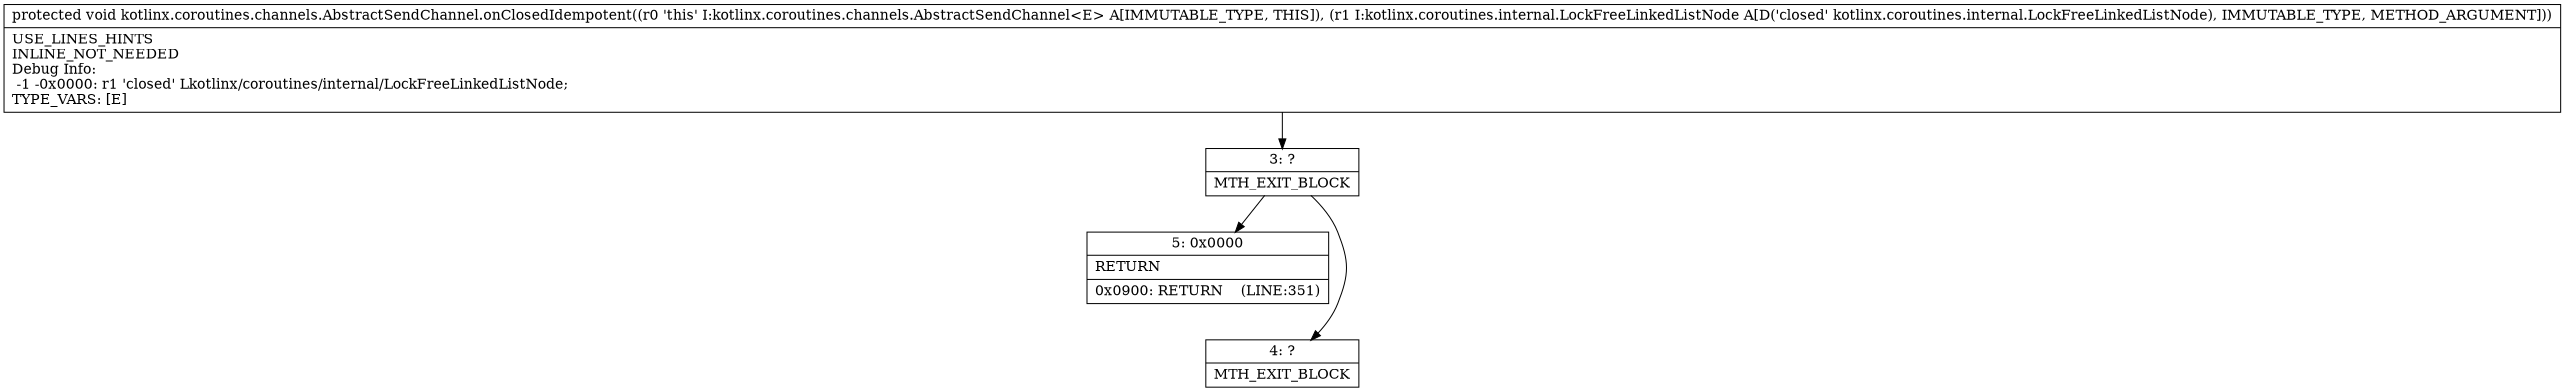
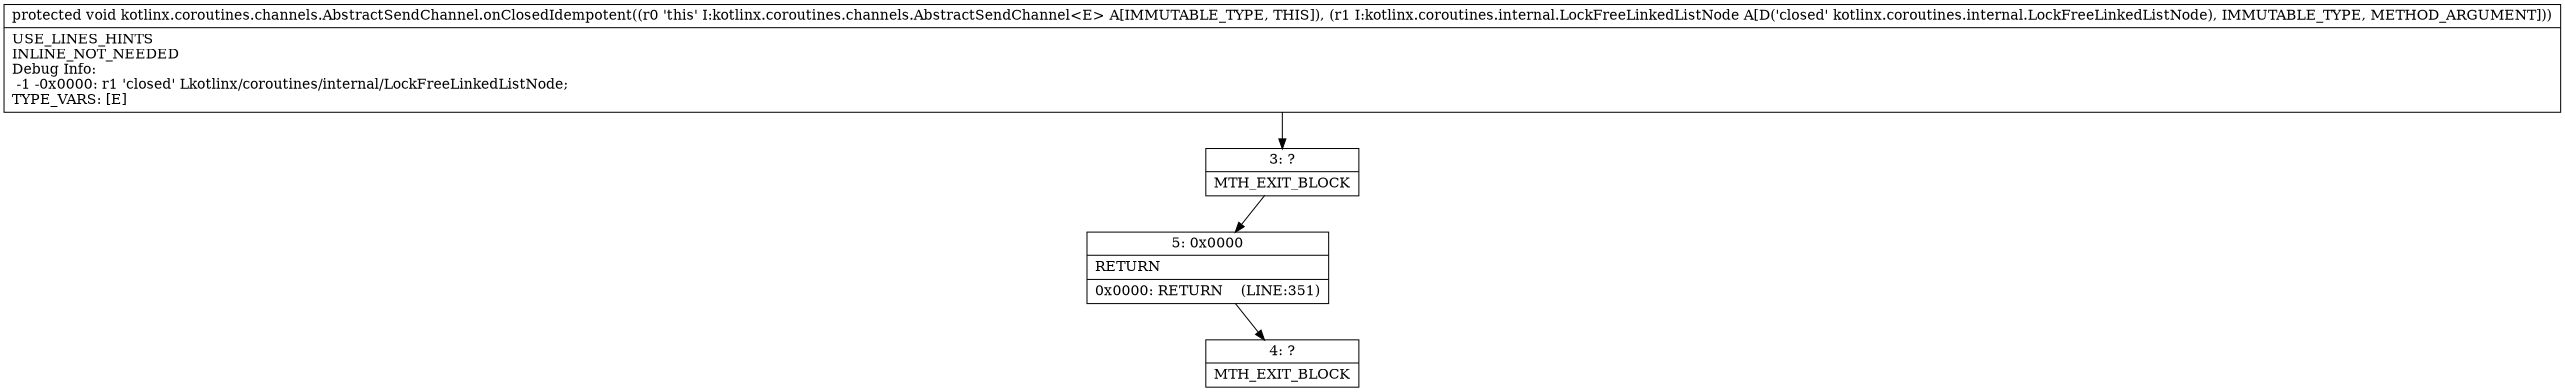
  digraph {
    node [shape=record]
    n1 [label="{3\:\ ?|MTH_EXIT_BLOCK\l}"]
-   n2 [label="{5\:\ 0x0000|RETURN\l|0x0900: RETURN    (LINE:351)\l}"]
+   n2 [label="{5\:\ 0x0000|RETURN\l|0x0000: RETURN    (LINE:351)\l}"]
    n3 [label="{4\:\ ?|MTH_EXIT_BLOCK\l}"]
    n4 [label="{protected void kotlinx.coroutines.channels.AbstractSendChannel.onClosedIdempotent((r0 'this' I:kotlinx.coroutines.channels.AbstractSendChannel\<E\> A[IMMUTABLE_TYPE, THIS]), (r1 I:kotlinx.coroutines.internal.LockFreeLinkedListNode A[D('closed' kotlinx.coroutines.internal.LockFreeLinkedListNode), IMMUTABLE_TYPE, METHOD_ARGUMENT]))  | USE_LINES_HINTS\lINLINE_NOT_NEEDED\lDebug Info:\l  \-1 \-0x0000: r1 'closed' Lkotlinx\/coroutines\/internal\/LockFreeLinkedListNode;\lTYPE_VARS: [E]\l}"]
    n1 -> n2
-   n1 -> n3
+   n2 -> n3
    n4 -> n1
  }
